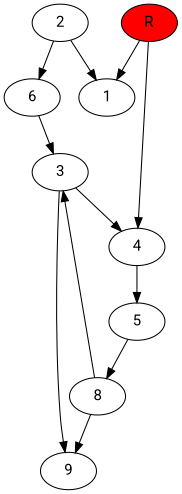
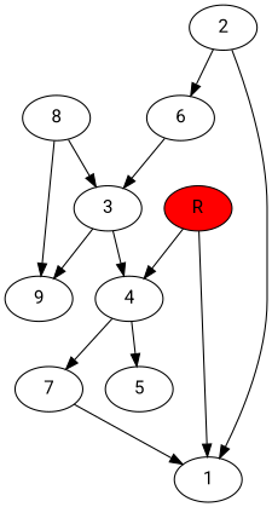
  digraph {
    fontname=Roboto
    node [fontname=Roboto]
    edge [fontname=Roboto]
    2
    1
    6
    3
    4
    9
    5
+   7
    8
    R [fillcolor="#ff0000" style=filled]
    2 -> 1
    2 -> 6
    6 -> 3
    3 -> 4
    3 -> 9
    4 -> 5
-   5 -> 8
+   4 -> 7
+   7 -> 1
    8 -> 3
    8 -> 9
    R -> 1
    R -> 4
  }
